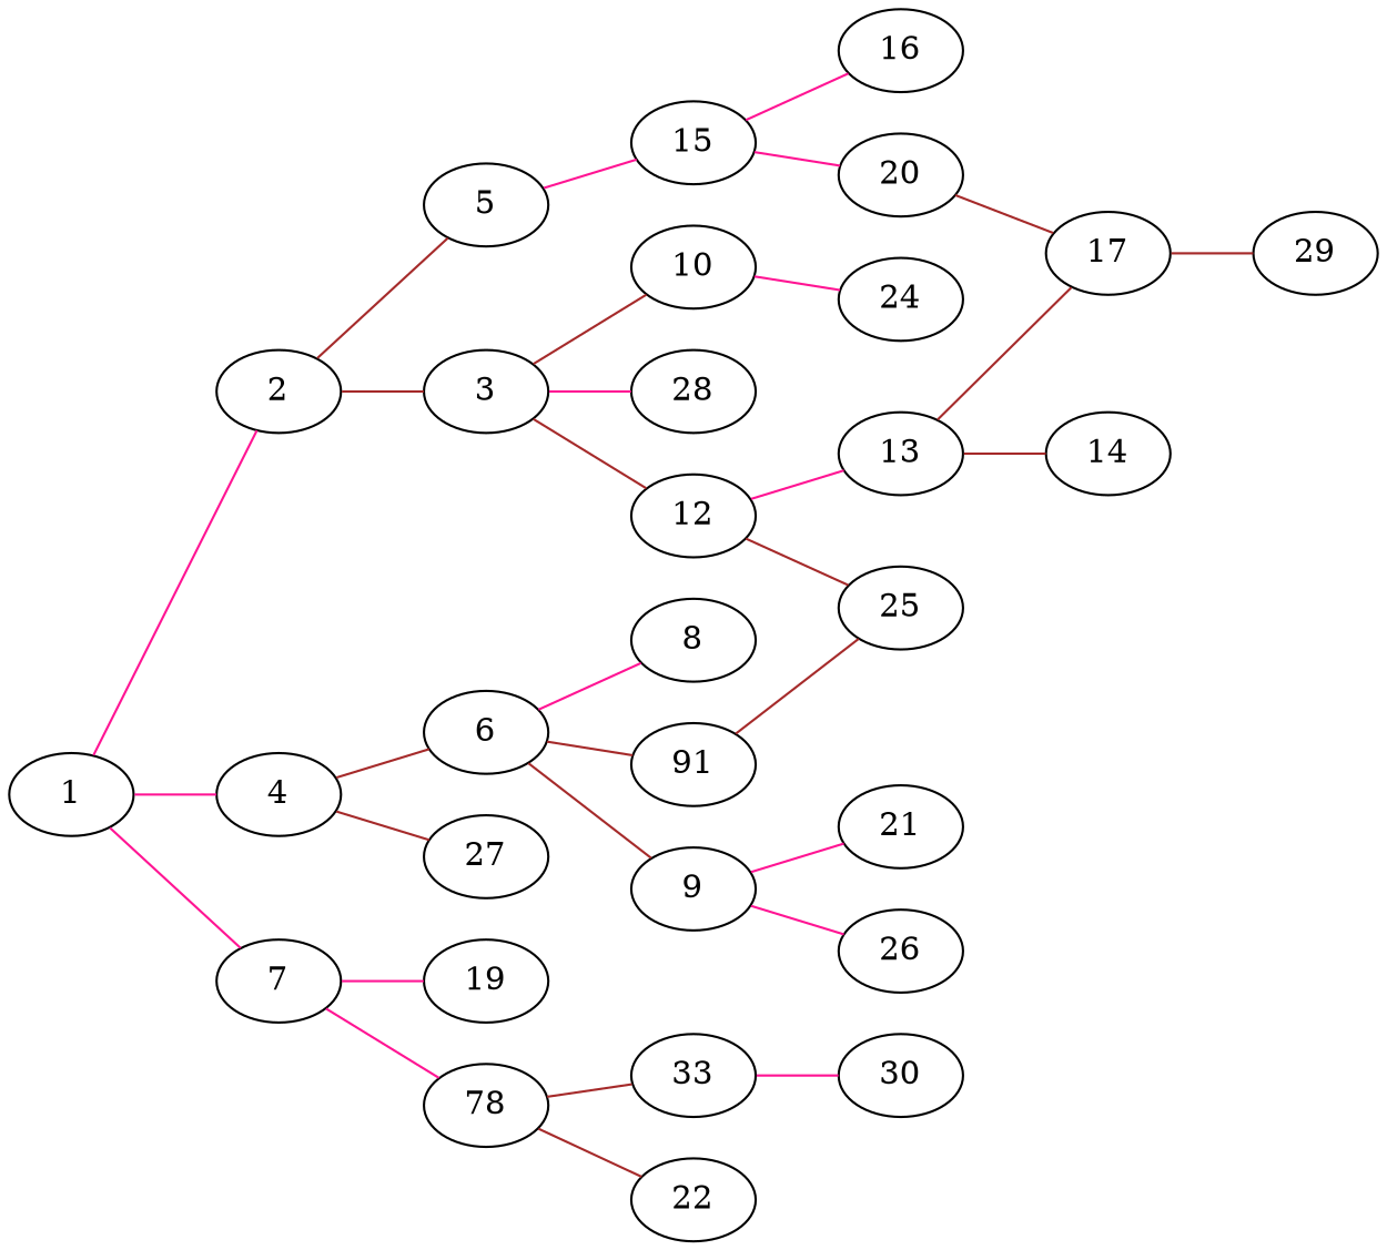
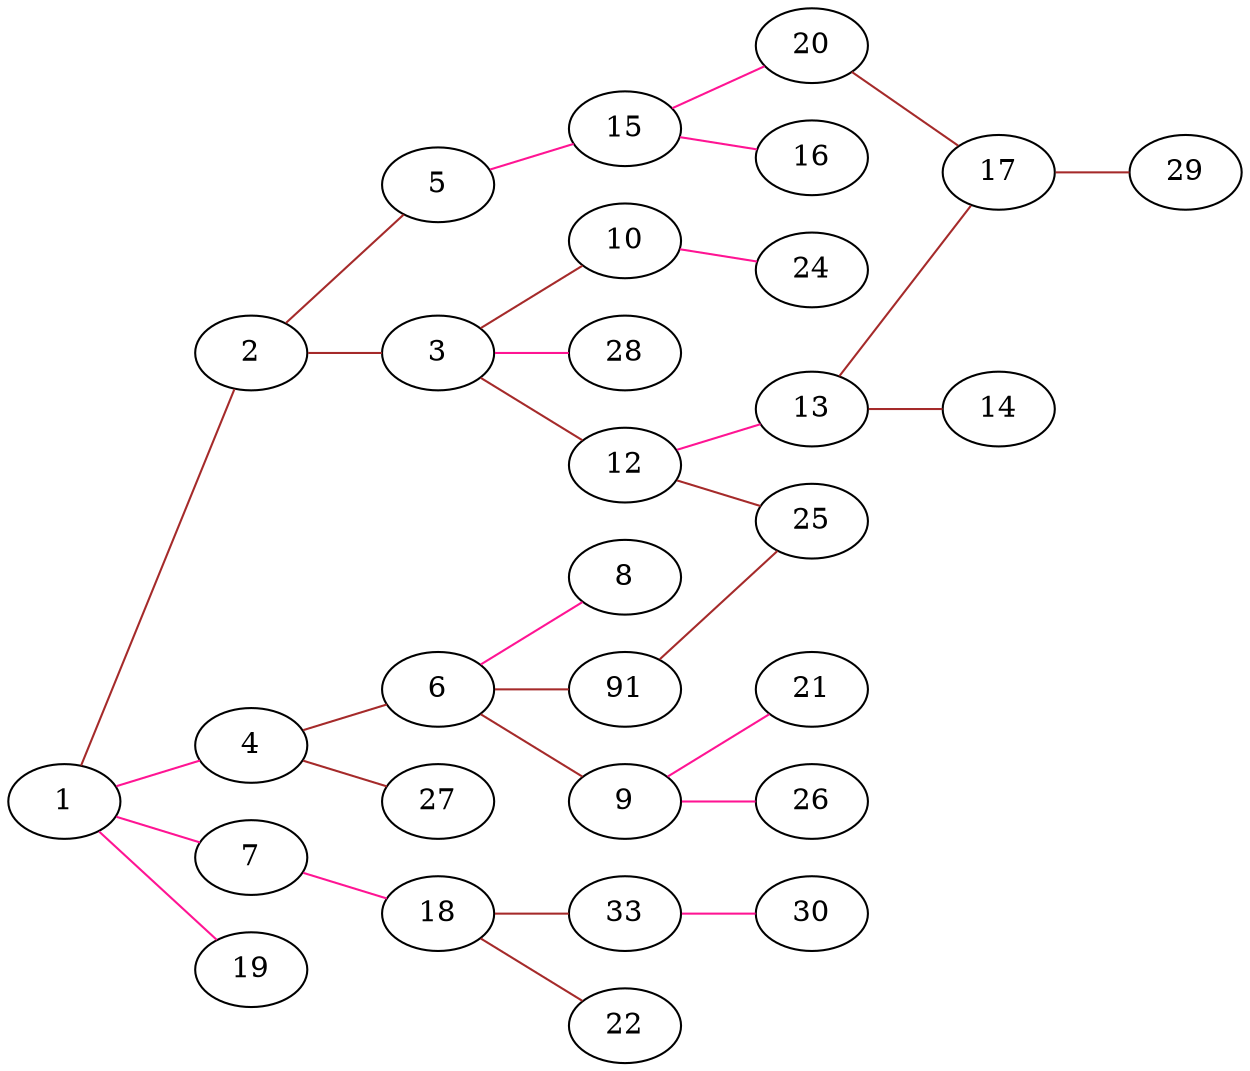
  graph {
    rankdir=LR
    edge [color=brown]
    1
    2
    4
    7
    19
    3
    5
    6
    27
-   18 [label=78]
+   18
    10
    12
    28
    15
    8
    9
    n17 [label=91]
    22
    n19 [label=33]
    24
    25
    13
    16
    20
    14
    17
    21
    26
    30
    29
-   1 -- 2 [color=deeppink]
+   1 -- 2
    1 -- 4 [color=deeppink]
    1 -- 7 [color=deeppink]
-   7 -- 19 [color=deeppink]
+   1 -- 19 [color=deeppink]
    2 -- 3
    2 -- 5
    4 -- 6
    4 -- 27
    7 -- 18 [color=deeppink]
    3 -- 10
    3 -- 12
    3 -- 28 [color=deeppink]
    5 -- 15 [color=deeppink]
    6 -- 8 [color=deeppink]
    6 -- 9
    6 -- n17
    18 -- 22
    18 -- n19
    10 -- 24 [color=deeppink]
    12 -- 25
    12 -- 13 [color=deeppink]
    15 -- 16 [color=deeppink]
    15 -- 20 [color=deeppink]
    9 -- 21 [color=deeppink]
    9 -- 26 [color=deeppink]
    n17 -- 25
    n19 -- 30 [color=deeppink]
    13 -- 14
    13 -- 17
    20 -- 17
    17 -- 29
  }
